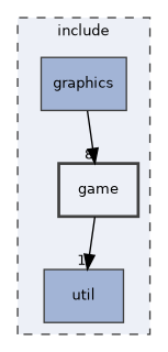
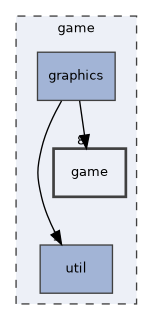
  digraph {
    compound=true
    node [color=grey25 fillcolor="#a2b4d6" fontname=Helvetica fontsize=10 shape=box style="filled,"]
    edge [fontname=Helvetica fontsize=10 labeldistance=1.5 labelfontname=Helvetica labelfontsize=10]
    n1 [label=util]
    n2 [label=graphics]
    n3 [fillcolor="#edf0f7" label=game style="filled,bold,"]
    subgraph cluster_1 {
      bgcolor="#edf0f7"
      fontname=Helvetica
      fontsize=10
-     label=include
+     label=game
      pencolor=grey25
      style="filled,dashed,"
      n1
      n2
      n3
    }
    n2 -> n3 [headlabel=8]
-   n3 -> n1 [headlabel=1]
+   n2 -> n1 [headlabel=1]
  }
